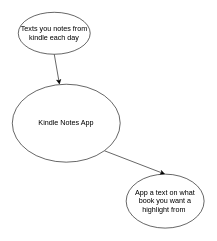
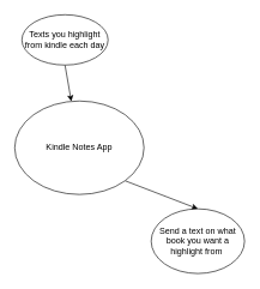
  <mxCell id="0" />
  <mxCell id="1" parent="0" />
  <mxCell id="2" style="edgeStyle=none;html=1;exitX=1;exitY=1;exitDx=0;exitDy=0;entryX=0.5;entryY=0;entryDx=0;entryDy=0;" parent="1" source="3" target="6" edge="1"><mxGeometry relative="1" as="geometry" /></mxCell>
  <mxCell id="3" value="Kindle Notes App" style="ellipse;whiteSpace=wrap;html=1;" parent="1" vertex="1"><mxGeometry x="20" y="140" width="180" height="130" as="geometry" /></mxCell>
  <mxCell id="4" style="edgeStyle=none;html=1;exitX=0.5;exitY=1;exitDx=0;exitDy=0;" parent="1" source="5" target="3" edge="1"><mxGeometry relative="1" as="geometry" /></mxCell>
- <mxCell id="5" value="Texts you notes from kindle each day" style="ellipse;whiteSpace=wrap;html=1;" parent="1" vertex="1"><mxGeometry x="30" y="20" width="120" height="70" as="geometry" /></mxCell>
- <mxCell id="6" value="App a text on what book you want a highlight from&amp;nbsp;&lt;br&gt;" style="ellipse;whiteSpace=wrap;html=1;" parent="1" vertex="1"><mxGeometry x="210" y="290" width="130" height="90" as="geometry" /></mxCell>
+ <mxCell id="5" value="Texts you highlight from kindle each day" style="ellipse;whiteSpace=wrap;html=1;" parent="1" vertex="1"><mxGeometry x="30" y="20" width="120" height="70" as="geometry" /></mxCell>
+ <mxCell id="6" value="Send a text on what book you want a highlight from&amp;nbsp;&lt;br&gt;" style="ellipse;whiteSpace=wrap;html=1;" parent="1" vertex="1"><mxGeometry x="210" y="290" width="130" height="90" as="geometry" /></mxCell>
